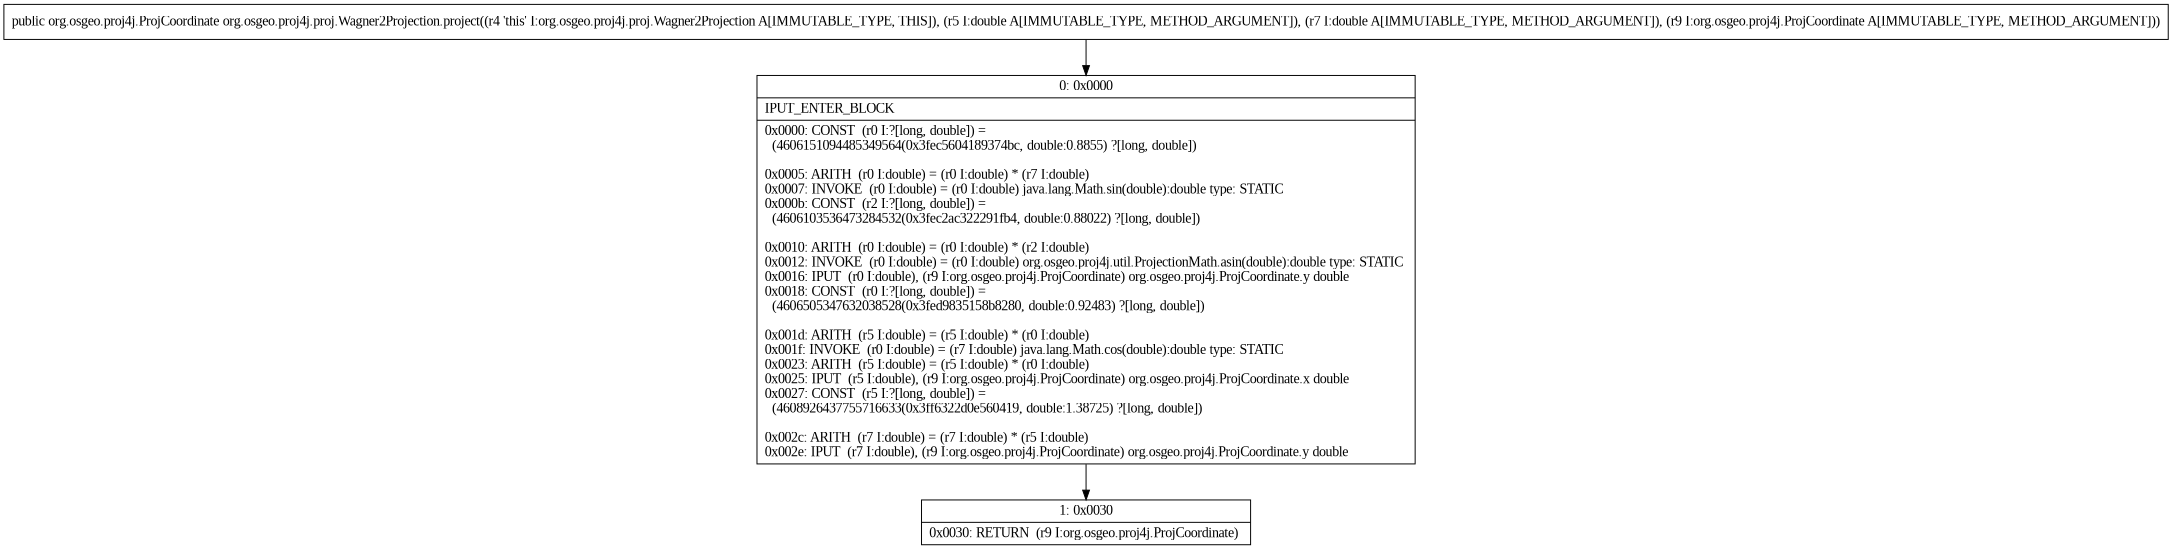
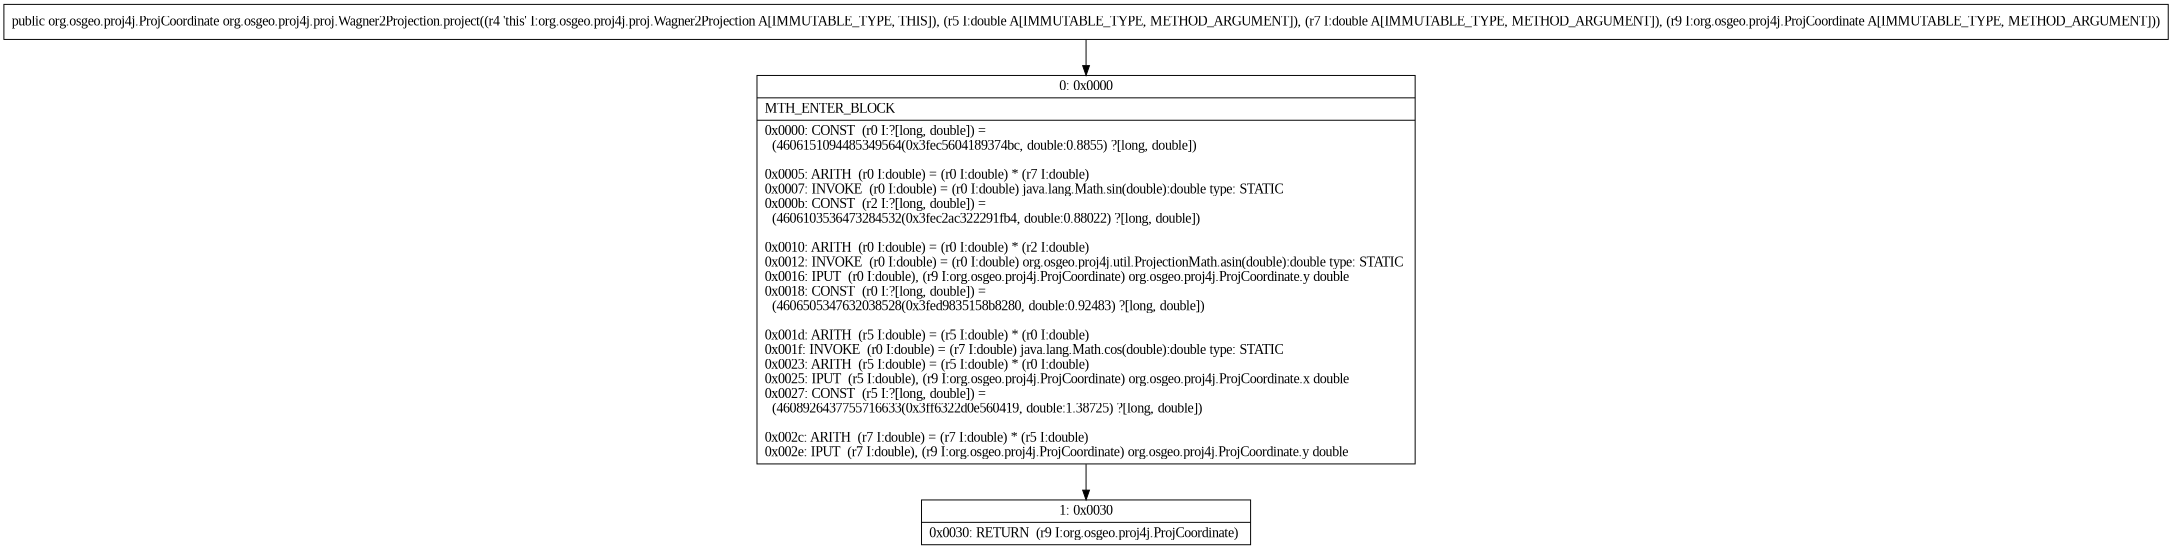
  digraph {
    fontname="Liberation Serif"
    node [shape=record fontname="Liberation Serif"]
    edge [fontname="Liberation Serif"]
-   n1 [label="{0\:\ 0x0000|IPUT_ENTER_BLOCK\l|0x0000: CONST  (r0 I:?[long, double]) = \l  (4606151094485349564(0x3fec5604189374bc, double:0.8855) ?[long, double])\l \l0x0005: ARITH  (r0 I:double) = (r0 I:double) * (r7 I:double) \l0x0007: INVOKE  (r0 I:double) = (r0 I:double) java.lang.Math.sin(double):double type: STATIC \l0x000b: CONST  (r2 I:?[long, double]) = \l  (4606103536473284532(0x3fec2ac322291fb4, double:0.88022) ?[long, double])\l \l0x0010: ARITH  (r0 I:double) = (r0 I:double) * (r2 I:double) \l0x0012: INVOKE  (r0 I:double) = (r0 I:double) org.osgeo.proj4j.util.ProjectionMath.asin(double):double type: STATIC \l0x0016: IPUT  (r0 I:double), (r9 I:org.osgeo.proj4j.ProjCoordinate) org.osgeo.proj4j.ProjCoordinate.y double \l0x0018: CONST  (r0 I:?[long, double]) = \l  (4606505347632038528(0x3fed9835158b8280, double:0.92483) ?[long, double])\l \l0x001d: ARITH  (r5 I:double) = (r5 I:double) * (r0 I:double) \l0x001f: INVOKE  (r0 I:double) = (r7 I:double) java.lang.Math.cos(double):double type: STATIC \l0x0023: ARITH  (r5 I:double) = (r5 I:double) * (r0 I:double) \l0x0025: IPUT  (r5 I:double), (r9 I:org.osgeo.proj4j.ProjCoordinate) org.osgeo.proj4j.ProjCoordinate.x double \l0x0027: CONST  (r5 I:?[long, double]) = \l  (4608926437755716633(0x3ff6322d0e560419, double:1.38725) ?[long, double])\l \l0x002c: ARITH  (r7 I:double) = (r7 I:double) * (r5 I:double) \l0x002e: IPUT  (r7 I:double), (r9 I:org.osgeo.proj4j.ProjCoordinate) org.osgeo.proj4j.ProjCoordinate.y double \l}"]
+   n1 [label="{0\:\ 0x0000|MTH_ENTER_BLOCK\l|0x0000: CONST  (r0 I:?[long, double]) = \l  (4606151094485349564(0x3fec5604189374bc, double:0.8855) ?[long, double])\l \l0x0005: ARITH  (r0 I:double) = (r0 I:double) * (r7 I:double) \l0x0007: INVOKE  (r0 I:double) = (r0 I:double) java.lang.Math.sin(double):double type: STATIC \l0x000b: CONST  (r2 I:?[long, double]) = \l  (4606103536473284532(0x3fec2ac322291fb4, double:0.88022) ?[long, double])\l \l0x0010: ARITH  (r0 I:double) = (r0 I:double) * (r2 I:double) \l0x0012: INVOKE  (r0 I:double) = (r0 I:double) org.osgeo.proj4j.util.ProjectionMath.asin(double):double type: STATIC \l0x0016: IPUT  (r0 I:double), (r9 I:org.osgeo.proj4j.ProjCoordinate) org.osgeo.proj4j.ProjCoordinate.y double \l0x0018: CONST  (r0 I:?[long, double]) = \l  (4606505347632038528(0x3fed9835158b8280, double:0.92483) ?[long, double])\l \l0x001d: ARITH  (r5 I:double) = (r5 I:double) * (r0 I:double) \l0x001f: INVOKE  (r0 I:double) = (r7 I:double) java.lang.Math.cos(double):double type: STATIC \l0x0023: ARITH  (r5 I:double) = (r5 I:double) * (r0 I:double) \l0x0025: IPUT  (r5 I:double), (r9 I:org.osgeo.proj4j.ProjCoordinate) org.osgeo.proj4j.ProjCoordinate.x double \l0x0027: CONST  (r5 I:?[long, double]) = \l  (4608926437755716633(0x3ff6322d0e560419, double:1.38725) ?[long, double])\l \l0x002c: ARITH  (r7 I:double) = (r7 I:double) * (r5 I:double) \l0x002e: IPUT  (r7 I:double), (r9 I:org.osgeo.proj4j.ProjCoordinate) org.osgeo.proj4j.ProjCoordinate.y double \l}"]
    n2 [label="{1\:\ 0x0030|0x0030: RETURN  (r9 I:org.osgeo.proj4j.ProjCoordinate) \l}"]
    n3 [label="{public org.osgeo.proj4j.ProjCoordinate org.osgeo.proj4j.proj.Wagner2Projection.project((r4 'this' I:org.osgeo.proj4j.proj.Wagner2Projection A[IMMUTABLE_TYPE, THIS]), (r5 I:double A[IMMUTABLE_TYPE, METHOD_ARGUMENT]), (r7 I:double A[IMMUTABLE_TYPE, METHOD_ARGUMENT]), (r9 I:org.osgeo.proj4j.ProjCoordinate A[IMMUTABLE_TYPE, METHOD_ARGUMENT])) }"]
    n1 -> n2
    n3 -> n1
  }
